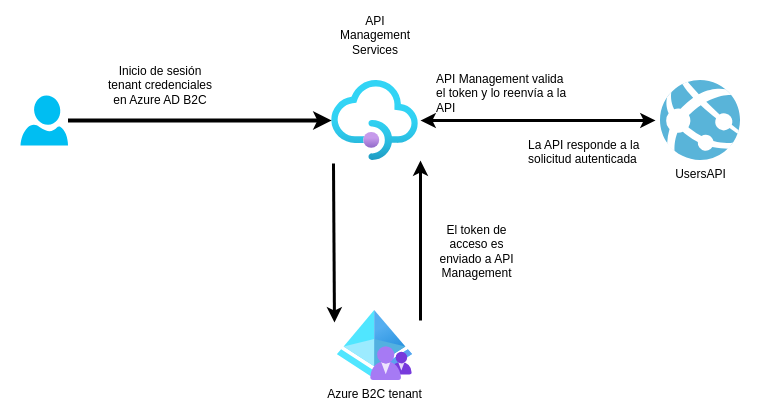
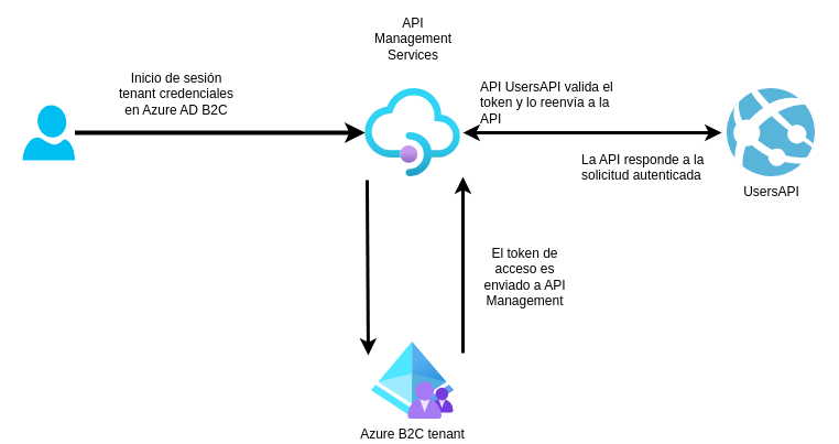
  <mxCell id="0" />
  <mxCell id="1" parent="0" />
  <mxCell id="2" value="Azure B2C tenant" style="aspect=fixed;html=1;points=[];align=center;image;fontSize=12;image=img/lib/azure2/identity/Azure_AD_B2C.svg;" vertex="1" parent="1"><mxGeometry x="336.76" y="310" width="75.47" height="70" as="geometry" /></mxCell>
  <mxCell id="3" value="" style="aspect=fixed;html=1;points=[];align=center;image;fontSize=12;image=img/lib/azure2/integration/API_Management_Services.svg;" vertex="1" parent="1"><mxGeometry x="331.17" y="80" width="86.66" height="80" as="geometry" /></mxCell>
  <mxCell id="4" value="UsersAPI" style="sketch=0;aspect=fixed;html=1;points=[];align=center;image;fontSize=12;image=img/lib/mscae/App_Services.svg;" vertex="1" parent="1"><mxGeometry x="660" y="80" width="80" height="80" as="geometry" /></mxCell>
  <mxCell id="5" style="edgeStyle=orthogonalEdgeStyle;rounded=0;orthogonalLoop=1;jettySize=auto;html=1;strokeWidth=4;" edge="1" parent="1" source="6" target="3"><mxGeometry relative="1" as="geometry" /></mxCell>
  <mxCell id="6" value="" style="verticalLabelPosition=bottom;html=1;verticalAlign=top;align=center;strokeColor=none;fillColor=#00BEF2;shape=mxgraph.azure.user;" vertex="1" parent="1"><mxGeometry x="20" y="95" width="47.5" height="50" as="geometry" /></mxCell>
  <mxCell id="7" value="" style="endArrow=classic;html=1;rounded=0;strokeWidth=3;" edge="1" parent="1"><mxGeometry width="50" height="50" relative="1" as="geometry"><mxPoint x="420" y="320" as="sourcePoint" /><mxPoint x="420" y="160" as="targetPoint" /></mxGeometry></mxCell>
  <mxCell id="8" value="" style="endArrow=classic;html=1;rounded=0;entryX=-0.037;entryY=0.171;entryDx=0;entryDy=0;entryPerimeter=0;exitX=0.021;exitY=1.038;exitDx=0;exitDy=0;exitPerimeter=0;strokeWidth=3;" edge="1" parent="1" source="3" target="2"><mxGeometry width="50" height="50" relative="1" as="geometry"><mxPoint x="130" y="270" as="sourcePoint" /><mxPoint x="180" y="220" as="targetPoint" /></mxGeometry></mxCell>
  <mxCell id="9" value="" style="endArrow=classic;startArrow=classic;html=1;rounded=0;entryX=-0.062;entryY=0.5;entryDx=0;entryDy=0;entryPerimeter=0;strokeWidth=3;" edge="1" parent="1" target="4"><mxGeometry width="50" height="50" relative="1" as="geometry"><mxPoint x="420" y="120" as="sourcePoint" /><mxPoint x="520" y="60" as="targetPoint" /></mxGeometry></mxCell>
  <mxCell id="10" value="Inicio de sesión tenant credenciales en Azure AD B2C" style="text;html=1;strokeColor=none;fillColor=none;align=center;verticalAlign=middle;whiteSpace=wrap;rounded=0;" vertex="1" parent="1"><mxGeometry x="100" y="60" width="120" height="50" as="geometry" /></mxCell>
  <mxCell id="11" value="El token de acceso es enviado a API Management" style="text;html=1;strokeColor=none;fillColor=none;align=center;verticalAlign=middle;whiteSpace=wrap;rounded=0;" vertex="1" parent="1"><mxGeometry x="430" y="220" width="93" height="61" as="geometry" /></mxCell>
  <mxCell id="12" value="API Management Services" style="text;html=1;strokeColor=none;fillColor=none;align=center;verticalAlign=middle;whiteSpace=wrap;rounded=0;" vertex="1" parent="1"><mxGeometry x="344.5" y="20" width="60" height="30" as="geometry" /></mxCell>
- <mxCell id="13" value="API Management valida el token y lo reenvía a la API" style="text;whiteSpace=wrap;html=1;" vertex="1" parent="1"><mxGeometry x="434" y="65" width="136" height="53" as="geometry" /></mxCell>
+ <mxCell id="13" value="API UsersAPI valida el token y lo reenvía a la API" style="text;whiteSpace=wrap;html=1;" vertex="1" parent="1"><mxGeometry x="434" y="65" width="136" height="53" as="geometry" /></mxCell>
  <mxCell id="14" value="La API responde a la solicitud autenticada" style="text;whiteSpace=wrap;html=1;" vertex="1" parent="1"><mxGeometry x="526" y="131" width="120" height="49" as="geometry" /></mxCell>
